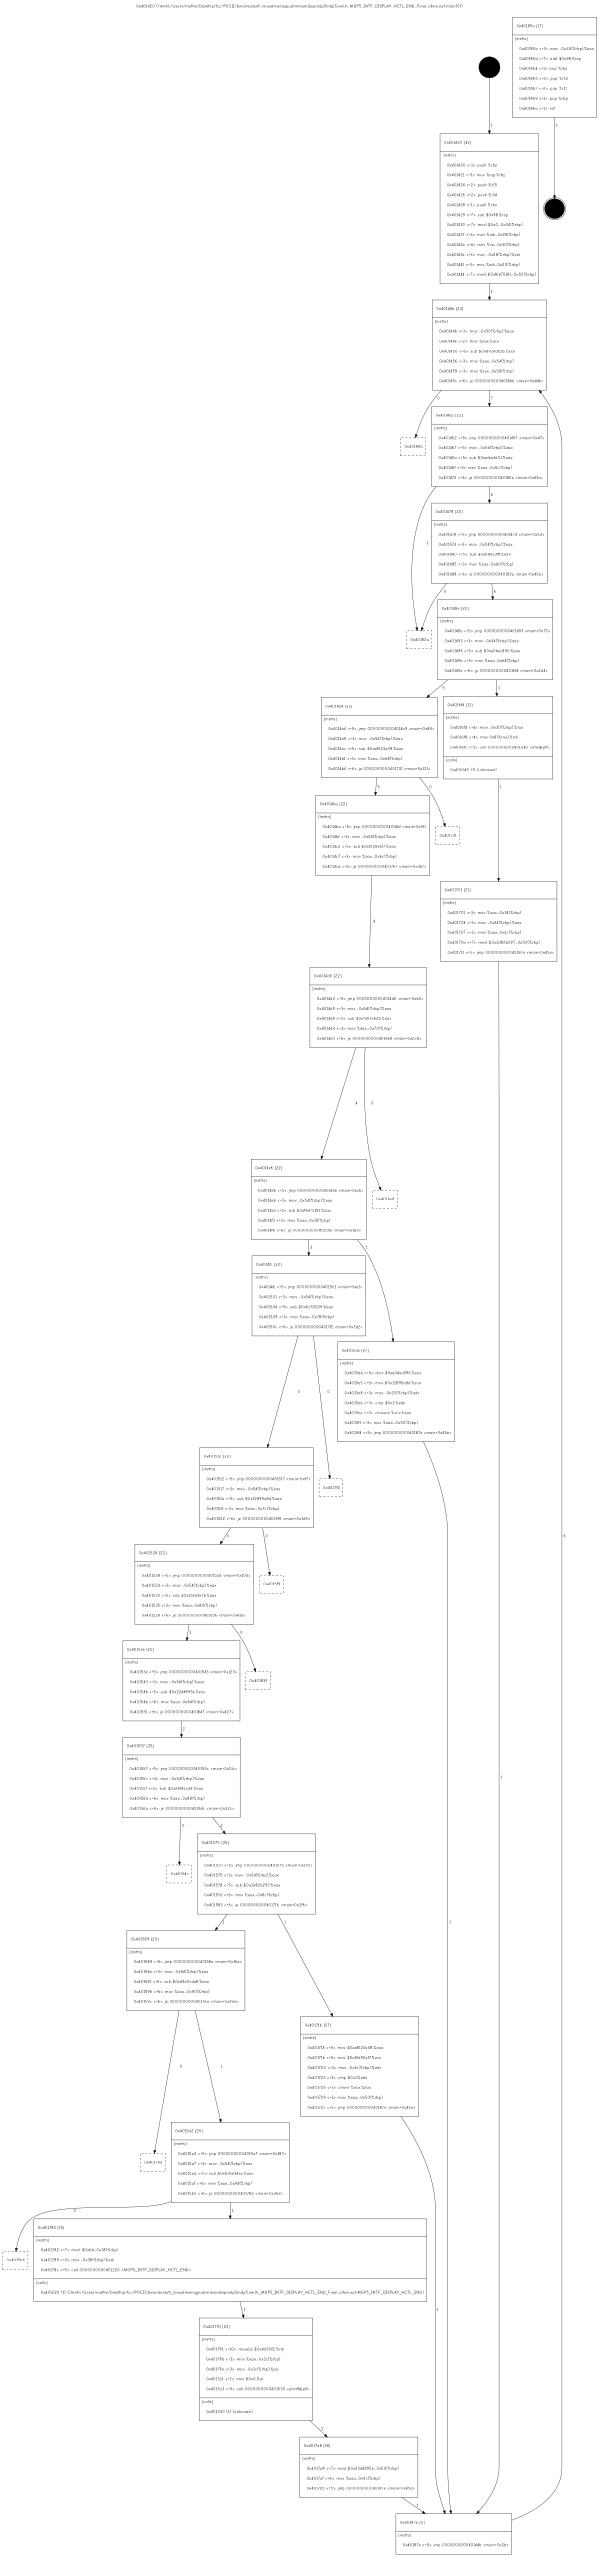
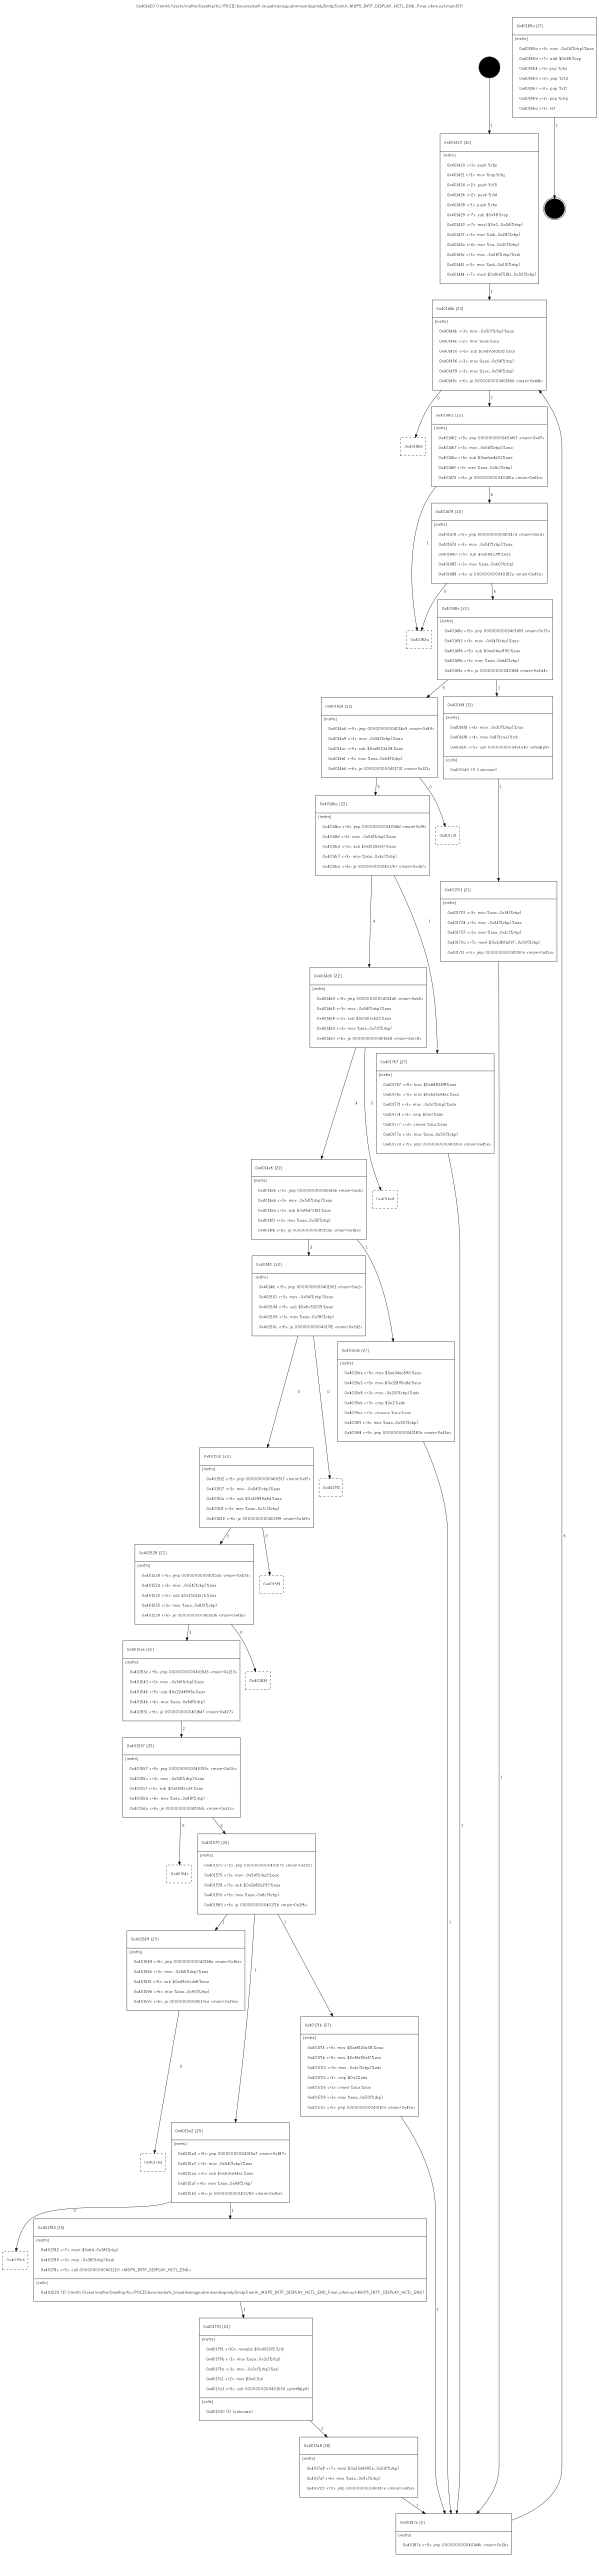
  digraph {
    fontname="Comic Neue"
    label="0x401420 (/mnt/c/Users/mathe/Desktop/tcc/POCII/binaries/extr_linuxdriversgpudrmmsmdispmdp5mdp5.xml.h_MDP5_INTF_DISPLAY_HCTL_END_Final-ollvm.out::main(0))"
    labelloc=t
    node [fontname="Comic Neue" shape=record]
    edge [fontname="Comic Neue"]
    Entry [fillcolor=black height=0.3 shape=circle style=filled width=0.3]
    n2 [label="{\n     0x401420 [43]\l\n     | [instrs]\l\n     &nbsp;&nbsp;0x401420 \<+1\>: push %rbp\l\n     &nbsp;&nbsp;0x401421 \<+3\>: mov %rsp,%rbp\l\n     &nbsp;&nbsp;0x401424 \<+2\>: push %r15\l\n     &nbsp;&nbsp;0x401426 \<+2\>: push %r14\l\n     &nbsp;&nbsp;0x401428 \<+1\>: push %rbx\l\n     &nbsp;&nbsp;0x401429 \<+7\>: sub $0x98,%rsp\l\n     &nbsp;&nbsp;0x401430 \<+7\>: movl $0x0,-0x24(%rbp)\l\n     &nbsp;&nbsp;0x401437 \<+3\>: mov %edi,-0x28(%rbp)\l\n     &nbsp;&nbsp;0x40143a \<+4\>: mov %rsi,-0x30(%rbp)\l\n     &nbsp;&nbsp;0x40143e \<+3\>: mov -0x28(%rbp),%edi\l\n     &nbsp;&nbsp;0x401441 \<+3\>: mov %edi,-0x20(%rbp)\l\n     &nbsp;&nbsp;0x401444 \<+7\>: movl $0xf6475181,-0x50(%rbp)\l\n  }"]
    n3 [label="{\n     0x40144b [23]\l\n     | [instrs]\l\n     &nbsp;&nbsp;0x40144b \<+3\>: mov -0x50(%rbp),%eax\l\n     &nbsp;&nbsp;0x40144e \<+2\>: mov %eax,%ecx\l\n     &nbsp;&nbsp;0x401450 \<+6\>: sub $0x8924db3b,%ecx\l\n     &nbsp;&nbsp;0x401456 \<+3\>: mov %eax,-0x54(%rbp)\l\n     &nbsp;&nbsp;0x401459 \<+3\>: mov %ecx,-0x58(%rbp)\l\n     &nbsp;&nbsp;0x40145c \<+6\>: je 000000000040186b \<main+0x44b\>\l\n  }"]
    n4 [label="{\n     0x40186b\l\n  }" style=dashed]
    n5 [label="{\n     0x401462 [22]\l\n     | [instrs]\l\n     &nbsp;&nbsp;0x401462 \<+5\>: jmp 0000000000401467 \<main+0x47\>\l\n     &nbsp;&nbsp;0x401467 \<+3\>: mov -0x54(%rbp),%eax\l\n     &nbsp;&nbsp;0x40146a \<+5\>: sub $0xafea4d01,%eax\l\n     &nbsp;&nbsp;0x40146f \<+3\>: mov %eax,-0x5c(%rbp)\l\n     &nbsp;&nbsp;0x401472 \<+6\>: je 000000000040185a \<main+0x43a\>\l\n  }"]
    n6 [label="{\n     0x401478 [22]\l\n     | [instrs]\l\n     &nbsp;&nbsp;0x401478 \<+5\>: jmp 000000000040147d \<main+0x5d\>\l\n     &nbsp;&nbsp;0x40147d \<+3\>: mov -0x54(%rbp),%eax\l\n     &nbsp;&nbsp;0x401480 \<+5\>: sub $0xb8833fff,%eax\l\n     &nbsp;&nbsp;0x401485 \<+3\>: mov %eax,-0x60(%rbp)\l\n     &nbsp;&nbsp;0x401488 \<+6\>: je 000000000040182a \<main+0x40a\>\l\n  }"]
    n7 [label="{\n     0x40182a\l\n  }" style=dashed]
    n8 [label="{\n     0x40185a [17]\l\n     | [instrs]\l\n     &nbsp;&nbsp;0x40185a \<+3\>: mov -0x24(%rbp),%eax\l\n     &nbsp;&nbsp;0x40185d \<+7\>: add $0x98,%rsp\l\n     &nbsp;&nbsp;0x401864 \<+1\>: pop %rbx\l\n     &nbsp;&nbsp;0x401865 \<+2\>: pop %r14\l\n     &nbsp;&nbsp;0x401867 \<+2\>: pop %r15\l\n     &nbsp;&nbsp;0x401869 \<+1\>: pop %rbp\l\n     &nbsp;&nbsp;0x40186a \<+1\>: ret\l\n  }"]
    Exit [fillcolor=black height=0.3 peripheries=2 shape=circle style=filled width=0.3]
    n10 [label="{\n     0x40148e [22]\l\n     | [instrs]\l\n     &nbsp;&nbsp;0x40148e \<+5\>: jmp 0000000000401493 \<main+0x73\>\l\n     &nbsp;&nbsp;0x401493 \<+3\>: mov -0x54(%rbp),%eax\l\n     &nbsp;&nbsp;0x401496 \<+5\>: sub $0xe04ec890,%eax\l\n     &nbsp;&nbsp;0x40149b \<+3\>: mov %eax,-0x64(%rbp)\l\n     &nbsp;&nbsp;0x40149e \<+6\>: je 00000000004016f4 \<main+0x2d4\>\l\n  }"]
    n11 [label="{\n     0x4016f4 [13]\l\n     | [instrs]\l\n     &nbsp;&nbsp;0x4016f4 \<+4\>: mov -0x30(%rbp),%rax\l\n     &nbsp;&nbsp;0x4016f8 \<+4\>: mov 0x8(%rax),%rdi\l\n     &nbsp;&nbsp;0x4016fc \<+5\>: call 0000000000401040 \<atoi@plt\>\l\n     | [calls]\l\n     &nbsp;&nbsp;0x401040 \{1\} (unknown)\l\n  }"]
    n12 [label="{\n     0x4014a4 [22]\l\n     | [instrs]\l\n     &nbsp;&nbsp;0x4014a4 \<+5\>: jmp 00000000004014a9 \<main+0x89\>\l\n     &nbsp;&nbsp;0x4014a9 \<+3\>: mov -0x54(%rbp),%eax\l\n     &nbsp;&nbsp;0x4014ac \<+5\>: sub $0xe8123a08,%eax\l\n     &nbsp;&nbsp;0x4014b1 \<+3\>: mov %eax,-0x68(%rbp)\l\n     &nbsp;&nbsp;0x4014b4 \<+6\>: je 0000000000401731 \<main+0x311\>\l\n  }"]
    n13 [label="{\n     0x4017a8 [18]\l\n     | [instrs]\l\n     &nbsp;&nbsp;0x4017a8 \<+7\>: movl $0x2244995e,-0x50(%rbp)\l\n     &nbsp;&nbsp;0x4017af \<+6\>: mov %eax,-0x9c(%rbp)\l\n     &nbsp;&nbsp;0x4017b5 \<+5\>: jmp 000000000040187e \<main+0x45e\>\l\n  }"]
    n14 [label="{\n     0x40187e [5]\l\n     | [instrs]\l\n     &nbsp;&nbsp;0x40187e \<+5\>: jmp 000000000040144b \<main+0x2b\>\l\n  }"]
    n15 [label="{\n     0x401701 [21]\l\n     | [instrs]\l\n     &nbsp;&nbsp;0x401701 \<+3\>: mov %eax,-0x34(%rbp)\l\n     &nbsp;&nbsp;0x401704 \<+3\>: mov -0x34(%rbp),%eax\l\n     &nbsp;&nbsp;0x401707 \<+3\>: mov %eax,-0x1c(%rbp)\l\n     &nbsp;&nbsp;0x40170a \<+7\>: movl $0x3d82b297,-0x50(%rbp)\l\n     &nbsp;&nbsp;0x401711 \<+5\>: jmp 000000000040187e \<main+0x45e\>\l\n  }"]
    n16 [label="{\n     0x401731\l\n  }" style=dashed]
    n17 [label="{\n     0x4014ba [22]\l\n     | [instrs]\l\n     &nbsp;&nbsp;0x4014ba \<+5\>: jmp 00000000004014bf \<main+0x9f\>\l\n     &nbsp;&nbsp;0x4014bf \<+3\>: mov -0x54(%rbp),%eax\l\n     &nbsp;&nbsp;0x4014c2 \<+5\>: sub $0xf2d92ef7,%eax\l\n     &nbsp;&nbsp;0x4014c7 \<+3\>: mov %eax,-0x6c(%rbp)\l\n     &nbsp;&nbsp;0x4014ca \<+6\>: je 0000000000401767 \<main+0x347\>\l\n  }"]
    n18 [label="{\n     0x401791 [23]\l\n     | [instrs]\l\n     &nbsp;&nbsp;0x401791 \<+10\>: movabs $0x4020f2,%rdi\l\n     &nbsp;&nbsp;0x40179b \<+3\>: mov %eax,-0x3c(%rbp)\l\n     &nbsp;&nbsp;0x40179e \<+3\>: mov -0x3c(%rbp),%esi\l\n     &nbsp;&nbsp;0x4017a1 \<+2\>: mov $0x0,%al\l\n     &nbsp;&nbsp;0x4017a3 \<+5\>: call 0000000000401030 \<printf@plt\>\l\n     | [calls]\l\n     &nbsp;&nbsp;0x401030 \{1\} (unknown)\l\n  }"]
+   n19 [label="{\n     0x401767 [27]\l\n     | [instrs]\l\n     &nbsp;&nbsp;0x401767 \<+5\>: mov $0xb8833fff,%eax\l\n     &nbsp;&nbsp;0x40176c \<+5\>: mov $0x635e94ec,%ecx\l\n     &nbsp;&nbsp;0x401771 \<+3\>: mov -0x1c(%rbp),%edx\l\n     &nbsp;&nbsp;0x401774 \<+3\>: cmp $0x0,%edx\l\n     &nbsp;&nbsp;0x401777 \<+3\>: cmove %ecx,%eax\l\n     &nbsp;&nbsp;0x40177a \<+3\>: mov %eax,-0x50(%rbp)\l\n     &nbsp;&nbsp;0x40177d \<+5\>: jmp 000000000040187e \<main+0x45e\>\l\n  }"]
    n20 [label="{\n     0x4014d0 [22]\l\n     | [instrs]\l\n     &nbsp;&nbsp;0x4014d0 \<+5\>: jmp 00000000004014d5 \<main+0xb5\>\l\n     &nbsp;&nbsp;0x4014d5 \<+3\>: mov -0x54(%rbp),%eax\l\n     &nbsp;&nbsp;0x4014d8 \<+5\>: sub $0xf303c6d5,%eax\l\n     &nbsp;&nbsp;0x4014dd \<+3\>: mov %eax,-0x70(%rbp)\l\n     &nbsp;&nbsp;0x4014e0 \<+6\>: je 00000000004016e8 \<main+0x2c8\>\l\n  }"]
    n21 [label="{\n     0x4015bb\l\n  }" style=dashed]
    n22 [label="{\n     0x4016e8\l\n  }" style=dashed]
    n23 [label="{\n     0x4014e6 [22]\l\n     | [instrs]\l\n     &nbsp;&nbsp;0x4014e6 \<+5\>: jmp 00000000004014eb \<main+0xcb\>\l\n     &nbsp;&nbsp;0x4014eb \<+3\>: mov -0x54(%rbp),%eax\l\n     &nbsp;&nbsp;0x4014ee \<+5\>: sub $0xf6475181,%eax\l\n     &nbsp;&nbsp;0x4014f3 \<+3\>: mov %eax,-0x74(%rbp)\l\n     &nbsp;&nbsp;0x4014f6 \<+6\>: je 00000000004015de \<main+0x1be\>\l\n  }"]
    n24 [label="{\n     0x401782 [15]\l\n     | [instrs]\l\n     &nbsp;&nbsp;0x401782 \<+7\>: movl $0x64,-0x38(%rbp)\l\n     &nbsp;&nbsp;0x401789 \<+3\>: mov -0x38(%rbp),%edi\l\n     &nbsp;&nbsp;0x40178c \<+5\>: call 0000000000401220 \<MDP5_INTF_DISPLAY_HCTL_END\>\l\n     | [calls]\l\n     &nbsp;&nbsp;0x401220 \{1\} (/mnt/c/Users/mathe/Desktop/tcc/POCII/binaries/extr_linuxdriversgpudrmmsmdispmdp5mdp5.xml.h_MDP5_INTF_DISPLAY_HCTL_END_Final-ollvm.out::MDP5_INTF_DISPLAY_HCTL_END)\l\n  }"]
    n25 [label="{\n     0x4015de [27]\l\n     | [instrs]\l\n     &nbsp;&nbsp;0x4015de \<+5\>: mov $0xe04ec890,%eax\l\n     &nbsp;&nbsp;0x4015e3 \<+5\>: mov $0x12895a8d,%ecx\l\n     &nbsp;&nbsp;0x4015e8 \<+3\>: mov -0x20(%rbp),%edx\l\n     &nbsp;&nbsp;0x4015eb \<+3\>: cmp $0x2,%edx\l\n     &nbsp;&nbsp;0x4015ee \<+3\>: cmovne %ecx,%eax\l\n     &nbsp;&nbsp;0x4015f1 \<+3\>: mov %eax,-0x50(%rbp)\l\n     &nbsp;&nbsp;0x4015f4 \<+5\>: jmp 000000000040187e \<main+0x45e\>\l\n  }"]
    n26 [label="{\n     0x4014fc [22]\l\n     | [instrs]\l\n     &nbsp;&nbsp;0x4014fc \<+5\>: jmp 0000000000401501 \<main+0xe1\>\l\n     &nbsp;&nbsp;0x401501 \<+3\>: mov -0x54(%rbp),%eax\l\n     &nbsp;&nbsp;0x401504 \<+5\>: sub $0x6c53209,%eax\l\n     &nbsp;&nbsp;0x401509 \<+3\>: mov %eax,-0x78(%rbp)\l\n     &nbsp;&nbsp;0x40150c \<+6\>: je 00000000004017f2 \<main+0x3d2\>\l\n  }"]
    n27 [label="{\n     0x4015a2 [25]\l\n     | [instrs]\l\n     &nbsp;&nbsp;0x4015a2 \<+5\>: jmp 00000000004015a7 \<main+0x187\>\l\n     &nbsp;&nbsp;0x4015a7 \<+3\>: mov -0x54(%rbp),%eax\l\n     &nbsp;&nbsp;0x4015aa \<+5\>: sub $0x635e94ec,%eax\l\n     &nbsp;&nbsp;0x4015af \<+6\>: mov %eax,-0x94(%rbp)\l\n     &nbsp;&nbsp;0x4015b5 \<+6\>: je 0000000000401782 \<main+0x362\>\l\n  }"]
    n28 [label="{\n     0x4017f2\l\n  }" style=dashed]
    n29 [label="{\n     0x401512 [22]\l\n     | [instrs]\l\n     &nbsp;&nbsp;0x401512 \<+5\>: jmp 0000000000401517 \<main+0xf7\>\l\n     &nbsp;&nbsp;0x401517 \<+3\>: mov -0x54(%rbp),%eax\l\n     &nbsp;&nbsp;0x40151a \<+5\>: sub $0x12895a8d,%eax\l\n     &nbsp;&nbsp;0x40151f \<+3\>: mov %eax,-0x7c(%rbp)\l\n     &nbsp;&nbsp;0x401522 \<+6\>: je 00000000004015f9 \<main+0x1d9\>\l\n  }"]
    n30 [label="{\n     0x4017ba\l\n  }" style=dashed]
    n31 [label="{\n     0x4015f9\l\n  }" style=dashed]
    n32 [label="{\n     0x401528 [22]\l\n     | [instrs]\l\n     &nbsp;&nbsp;0x401528 \<+5\>: jmp 000000000040152d \<main+0x10d\>\l\n     &nbsp;&nbsp;0x40152d \<+3\>: mov -0x54(%rbp),%eax\l\n     &nbsp;&nbsp;0x401530 \<+5\>: sub $0x152d1e7b,%eax\l\n     &nbsp;&nbsp;0x401535 \<+3\>: mov %eax,-0x80(%rbp)\l\n     &nbsp;&nbsp;0x401538 \<+6\>: je 0000000000401836 \<main+0x416\>\l\n  }"]
    n33 [label="{\n     0x401589 [25]\l\n     | [instrs]\l\n     &nbsp;&nbsp;0x401589 \<+5\>: jmp 000000000040158e \<main+0x16e\>\l\n     &nbsp;&nbsp;0x40158e \<+3\>: mov -0x54(%rbp),%eax\l\n     &nbsp;&nbsp;0x401591 \<+5\>: sub $0x49e0cde8,%eax\l\n     &nbsp;&nbsp;0x401596 \<+6\>: mov %eax,-0x90(%rbp)\l\n     &nbsp;&nbsp;0x40159c \<+6\>: je 00000000004017ba \<main+0x39a\>\l\n  }"]
    n34 [label="{\n     0x401836\l\n  }" style=dashed]
    n35 [label="{\n     0x40153e [25]\l\n     | [instrs]\l\n     &nbsp;&nbsp;0x40153e \<+5\>: jmp 0000000000401543 \<main+0x123\>\l\n     &nbsp;&nbsp;0x401543 \<+3\>: mov -0x54(%rbp),%eax\l\n     &nbsp;&nbsp;0x401546 \<+5\>: sub $0x2244995e,%eax\l\n     &nbsp;&nbsp;0x40154b \<+6\>: mov %eax,-0x84(%rbp)\l\n     &nbsp;&nbsp;0x401551 \<+6\>: je 0000000000401847 \<main+0x427\>\l\n  }"]
    n36 [label="{\n     0x401716 [27]\l\n     | [instrs]\l\n     &nbsp;&nbsp;0x401716 \<+5\>: mov $0xe8123a08,%eax\l\n     &nbsp;&nbsp;0x40171b \<+5\>: mov $0xf2d92ef7,%ecx\l\n     &nbsp;&nbsp;0x401720 \<+3\>: mov -0x1c(%rbp),%edx\l\n     &nbsp;&nbsp;0x401723 \<+3\>: cmp $0x1,%edx\l\n     &nbsp;&nbsp;0x401726 \<+3\>: cmovl %ecx,%eax\l\n     &nbsp;&nbsp;0x401729 \<+3\>: mov %eax,-0x50(%rbp)\l\n     &nbsp;&nbsp;0x40172c \<+5\>: jmp 000000000040187e \<main+0x45e\>\l\n  }"]
    n37 [label="{\n     0x401557 [25]\l\n     | [instrs]\l\n     &nbsp;&nbsp;0x401557 \<+5\>: jmp 000000000040155c \<main+0x13c\>\l\n     &nbsp;&nbsp;0x40155c \<+3\>: mov -0x54(%rbp),%eax\l\n     &nbsp;&nbsp;0x40155f \<+5\>: sub $0x26f4ecd9,%eax\l\n     &nbsp;&nbsp;0x401564 \<+6\>: mov %eax,-0x88(%rbp)\l\n     &nbsp;&nbsp;0x40156a \<+6\>: je 000000000040164c \<main+0x22c\>\l\n  }"]
    n38 [label="{\n     0x401570 [25]\l\n     | [instrs]\l\n     &nbsp;&nbsp;0x401570 \<+5\>: jmp 0000000000401575 \<main+0x155\>\l\n     &nbsp;&nbsp;0x401575 \<+3\>: mov -0x54(%rbp),%eax\l\n     &nbsp;&nbsp;0x401578 \<+5\>: sub $0x3d82b297,%eax\l\n     &nbsp;&nbsp;0x40157d \<+6\>: mov %eax,-0x8c(%rbp)\l\n     &nbsp;&nbsp;0x401583 \<+6\>: je 0000000000401716 \<main+0x2f6\>\l\n  }"]
    n39 [label="{\n     0x40164c\l\n  }" style=dashed]
    Entry -> n2 [label=" 1"]
    n2 -> n3 [label=" 1"]
    n3 -> n4 [label=" 0"]
    n3 -> n5 [label=" 7"]
    n5 -> n6 [label=" 6"]
    n5 -> n7 [label=" 1"]
    n6 -> n7 [label=" 0"]
    n6 -> n10 [label=" 6"]
    n8 -> Exit [label=" 1"]
    n10 -> n11 [label=" 1"]
    n10 -> n12 [label=" 5"]
    n11 -> n15 [label=" 1"]
    n12 -> n16 [label=" 0"]
    n12 -> n17 [label=" 5"]
    n13 -> n14 [label=" 1"]
    n14 -> n3 [label=" 6"]
    n15 -> n14 [label=" 1"]
+   n17 -> n19 [label=" 1"]
    n17 -> n20 [label=" 4"]
    n18 -> n13 [label=" 1"]
+   n19 -> n14 [label=" 1"]
    n20 -> n22 [label=" 0"]
    n20 -> n23 [label=" 4"]
    n23 -> n25 [label=" 1"]
    n23 -> n26 [label=" 3"]
    n24 -> n18 [label=" 1"]
    n25 -> n14 [label=" 1"]
    n26 -> n28 [label=" 0"]
    n26 -> n29 [label=" 3"]
    n27 -> n21 [label=" 0"]
    n27 -> n24 [label=" 1"]
    n29 -> n31 [label=" 0"]
    n29 -> n32 [label=" 3"]
    n32 -> n34 [label=" 0"]
    n32 -> n35 [label=" 3"]
-   n33 -> n27 [label=" 1"]
+   n38 -> n27 [label=" 1"]
    n33 -> n30 [label=" 0"]
    n35 -> n37 [label=" 2"]
    n36 -> n14 [label=" 1"]
    n37 -> n38 [label=" 2"]
    n37 -> n39 [label=" 0"]
    n38 -> n33 [label=" 1"]
    n38 -> n36 [label=" 1"]
  }
